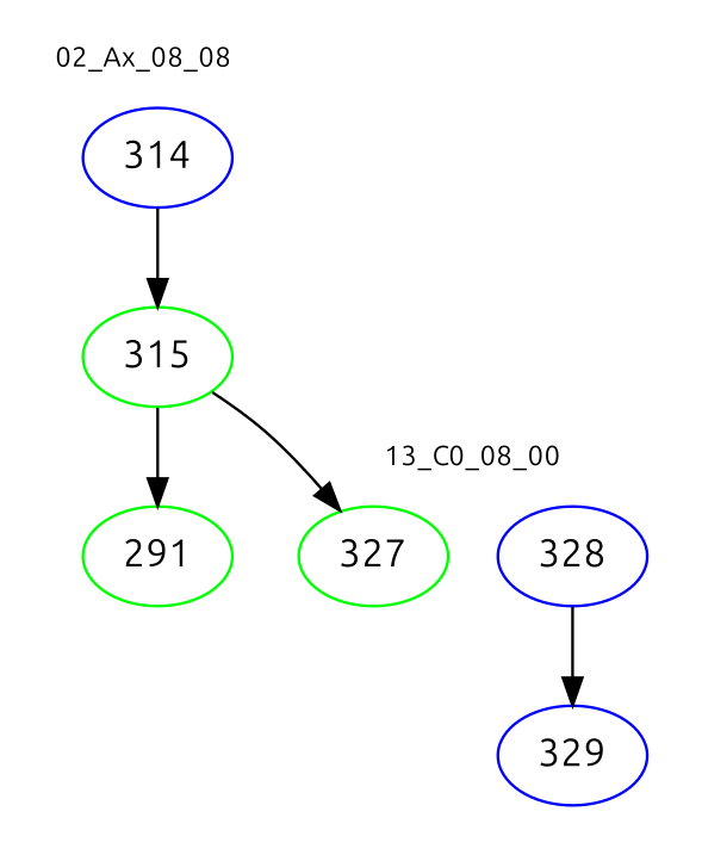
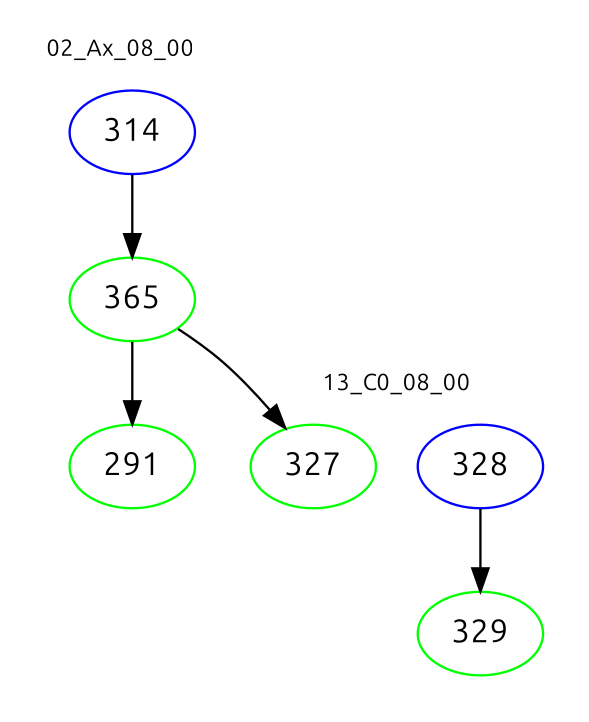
  digraph {
    fontname=Ubuntu
    node [color=green fontname=Ubuntu]
    edge [color=black fontname=Ubuntu]
    n1 [color=blue label=314]
    n2 [label=291]
-   n3 [label=315]
+   n3 [label=365]
    n4 [color=blue label=328]
    n5 [label=327]
-   n6 [color=blue label=329]
+   n6 [label=329]
    subgraph cluster_1 {
      color=white
      fontsize=10
-     label="02_Ax_08_08"
+     label="02_Ax_08_00"
      n1
      n2
      n3
    }
    subgraph cluster_2 {
      color=white
      fontsize=10
      label="13_C0_08_00"
      n4
      n5
      n6
    }
    n1 -> n3
    n3 -> n2
    n3 -> n5
    n4 -> n6
  }
